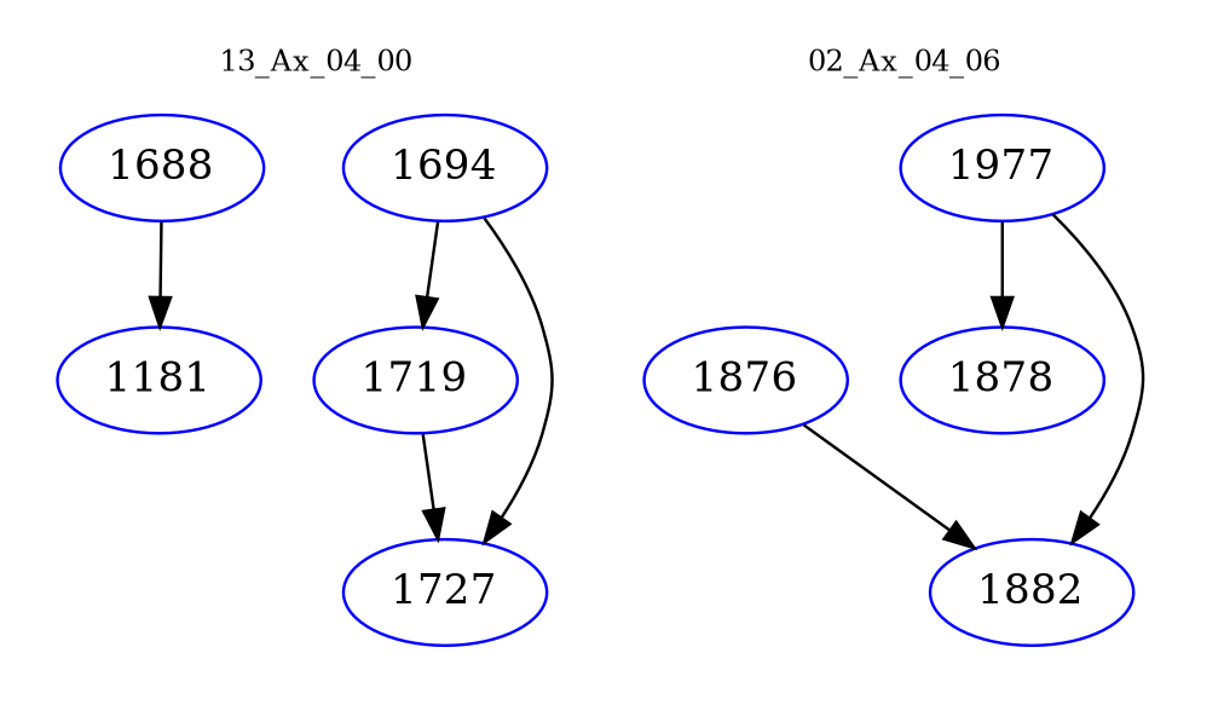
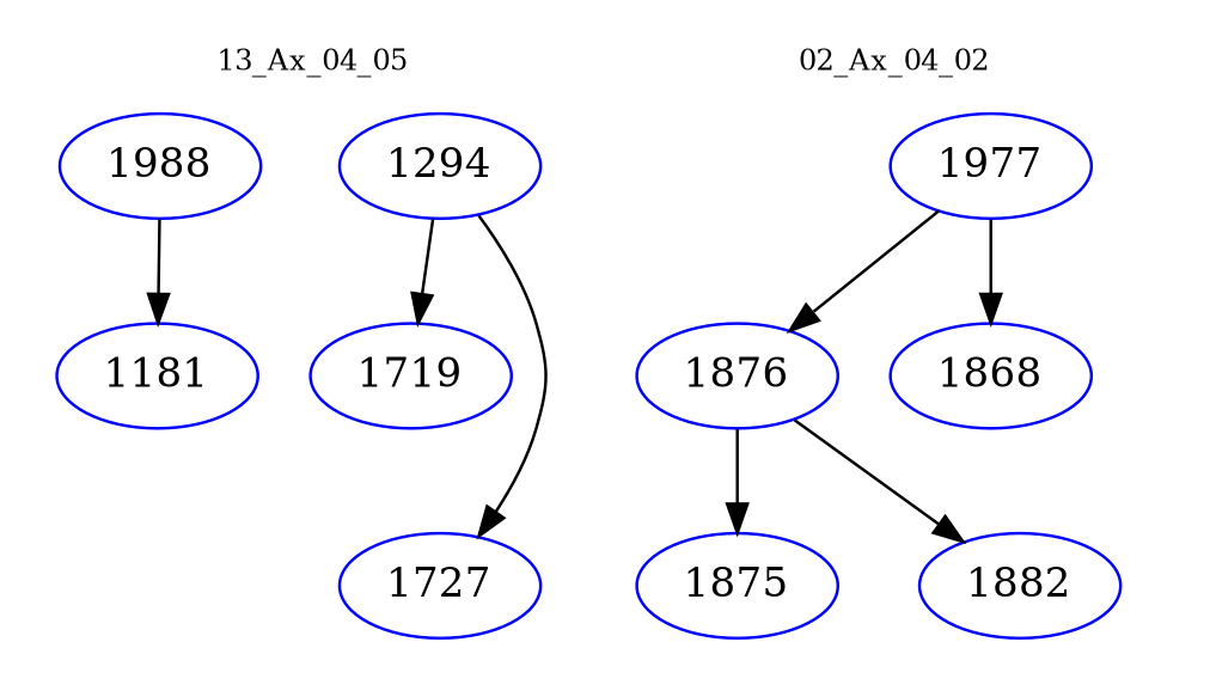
  digraph {
    node [color=blue]
    edge [color=black]
-   n1 [label=1694]
-   n2 [label=1688]
+   n1 [label=1294]
+   n2 [label=1988]
    n3 [label=1719]
    n4 [label=1181]
    n5 [label=1727]
    n6 [label=1977]
    n7 [label=1876]
-   n8 [label=1878]
+   n8 [label=1868]
+   n9 [label=1875]
    n10 [label=1882]
    subgraph cluster_1 {
      color=white
      fontsize=10
-     label="13_Ax_04_00"
+     label="13_Ax_04_05"
      n1
      n2
      n3
      n4
      n5
    }
    subgraph cluster_2 {
      color=white
      fontsize=10
-     label="02_Ax_04_06"
+     label="02_Ax_04_02"
      n6
      n7
      n8
+     n9
      n10
    }
    n1 -> n3
    n1 -> n5
    n2 -> n4
-   n3 -> n5
-   n6 -> n10
+   n6 -> n7
    n6 -> n8
+   n7 -> n9
    n7 -> n10
  }
